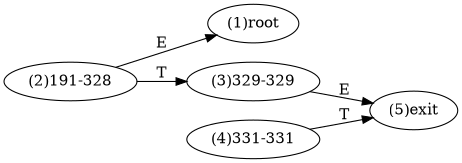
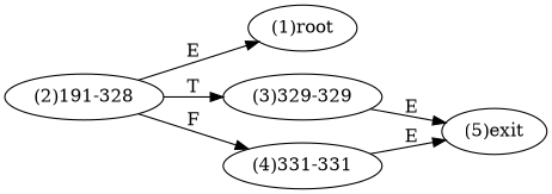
  digraph {
    rankdir=LR
    n1 [label="(1)root"]
    n2 [label="(2)191-328"]
    n3 [label="(3)329-329"]
    n4 [label="(4)331-331"]
    n5 [label="(5)exit"]
    n2 -> n1 [label=E]
    n2 -> n3 [label=T]
+   n2 -> n4 [label=F]
    n3 -> n5 [label=E]
-   n4 -> n5 [label=T]
+   n4 -> n5 [label=E]
  }
